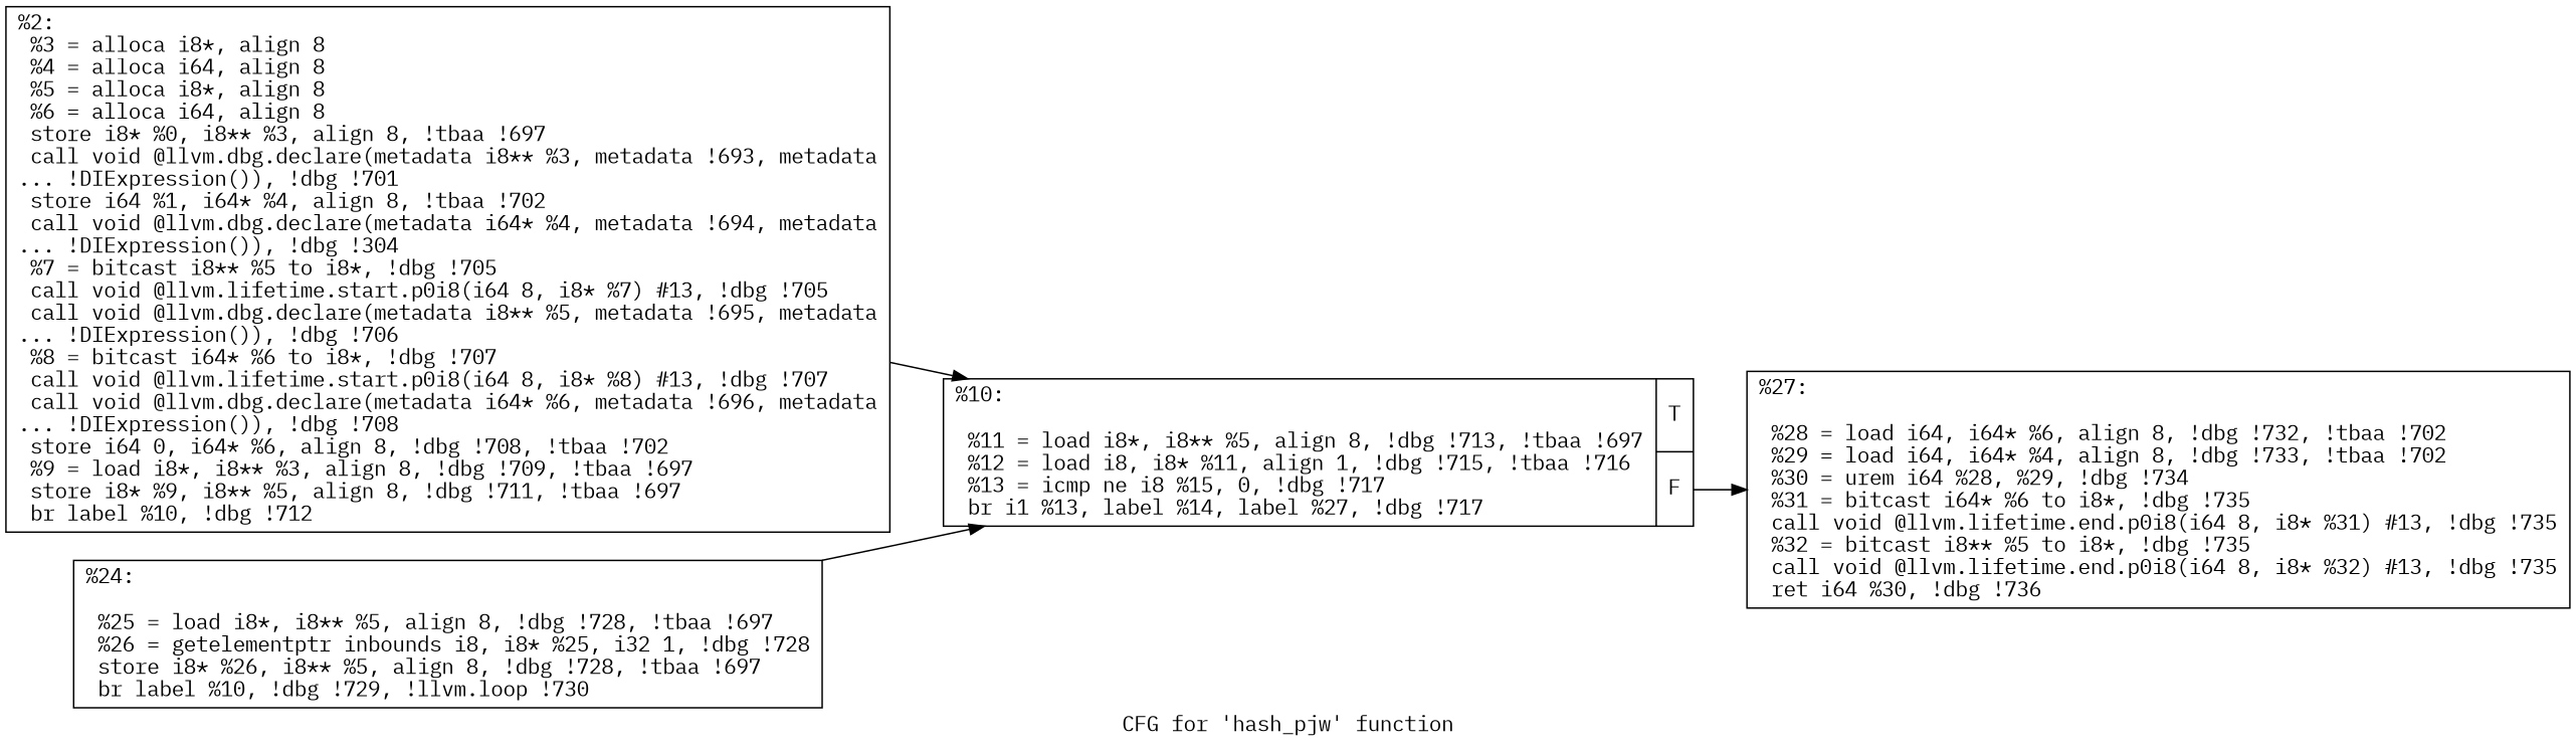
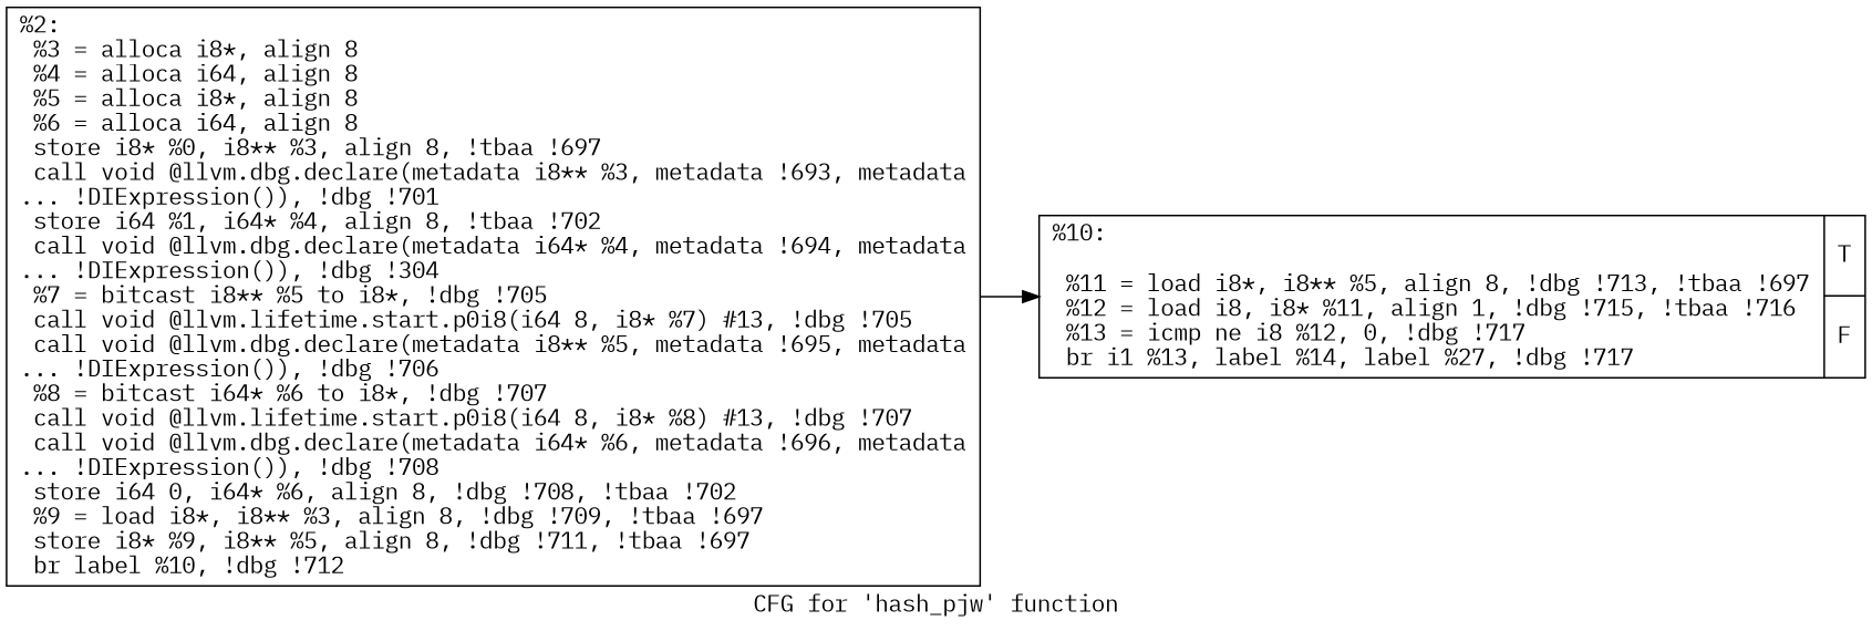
  digraph {
    fontname="IBM Plex Mono"
    label="CFG for 'hash_pjw' function"
    rankdir=LR
    node [fontname="IBM Plex Mono" shape=record]
    edge [fontname="IBM Plex Mono"]
    n1 [label="{%2:\l  %3 = alloca i8*, align 8\l  %4 = alloca i64, align 8\l  %5 = alloca i8*, align 8\l  %6 = alloca i64, align 8\l  store i8* %0, i8** %3, align 8, !tbaa !697\l  call void @llvm.dbg.declare(metadata i8** %3, metadata !693, metadata\l... !DIExpression()), !dbg !701\l  store i64 %1, i64* %4, align 8, !tbaa !702\l  call void @llvm.dbg.declare(metadata i64* %4, metadata !694, metadata\l... !DIExpression()), !dbg !304\l  %7 = bitcast i8** %5 to i8*, !dbg !705\l  call void @llvm.lifetime.start.p0i8(i64 8, i8* %7) #13, !dbg !705\l  call void @llvm.dbg.declare(metadata i8** %5, metadata !695, metadata\l... !DIExpression()), !dbg !706\l  %8 = bitcast i64* %6 to i8*, !dbg !707\l  call void @llvm.lifetime.start.p0i8(i64 8, i8* %8) #13, !dbg !707\l  call void @llvm.dbg.declare(metadata i64* %6, metadata !696, metadata\l... !DIExpression()), !dbg !708\l  store i64 0, i64* %6, align 8, !dbg !708, !tbaa !702\l  %9 = load i8*, i8** %3, align 8, !dbg !709, !tbaa !697\l  store i8* %9, i8** %5, align 8, !dbg !711, !tbaa !697\l  br label %10, !dbg !712\l}"]
-   n2 [label="{%10:\l\l  %11 = load i8*, i8** %5, align 8, !dbg !713, !tbaa !697\l  %12 = load i8, i8* %11, align 1, !dbg !715, !tbaa !716\l  %13 = icmp ne i8 %15, 0, !dbg !717\l  br i1 %13, label %14, label %27, !dbg !717\l|{<s0>T|<s1>F}}"]
-   n3 [label="{%27:\l\l  %28 = load i64, i64* %6, align 8, !dbg !732, !tbaa !702\l  %29 = load i64, i64* %4, align 8, !dbg !733, !tbaa !702\l  %30 = urem i64 %28, %29, !dbg !734\l  %31 = bitcast i64* %6 to i8*, !dbg !735\l  call void @llvm.lifetime.end.p0i8(i64 8, i8* %31) #13, !dbg !735\l  %32 = bitcast i8** %5 to i8*, !dbg !735\l  call void @llvm.lifetime.end.p0i8(i64 8, i8* %32) #13, !dbg !735\l  ret i64 %30, !dbg !736\l}"]
-   n4 [label="{%24:\l\l  %25 = load i8*, i8** %5, align 8, !dbg !728, !tbaa !697\l  %26 = getelementptr inbounds i8, i8* %25, i32 1, !dbg !728\l  store i8* %26, i8** %5, align 8, !dbg !728, !tbaa !697\l  br label %10, !dbg !729, !llvm.loop !730\l}"]
+   n2 [label="{%10:\l\l  %11 = load i8*, i8** %5, align 8, !dbg !713, !tbaa !697\l  %12 = load i8, i8* %11, align 1, !dbg !715, !tbaa !716\l  %13 = icmp ne i8 %12, 0, !dbg !717\l  br i1 %13, label %14, label %27, !dbg !717\l|{<s0>T|<s1>F}}"]
    n1 -> n2
-   n2 -> n3 [tailport=s1]
-   n4 -> n2
  }
